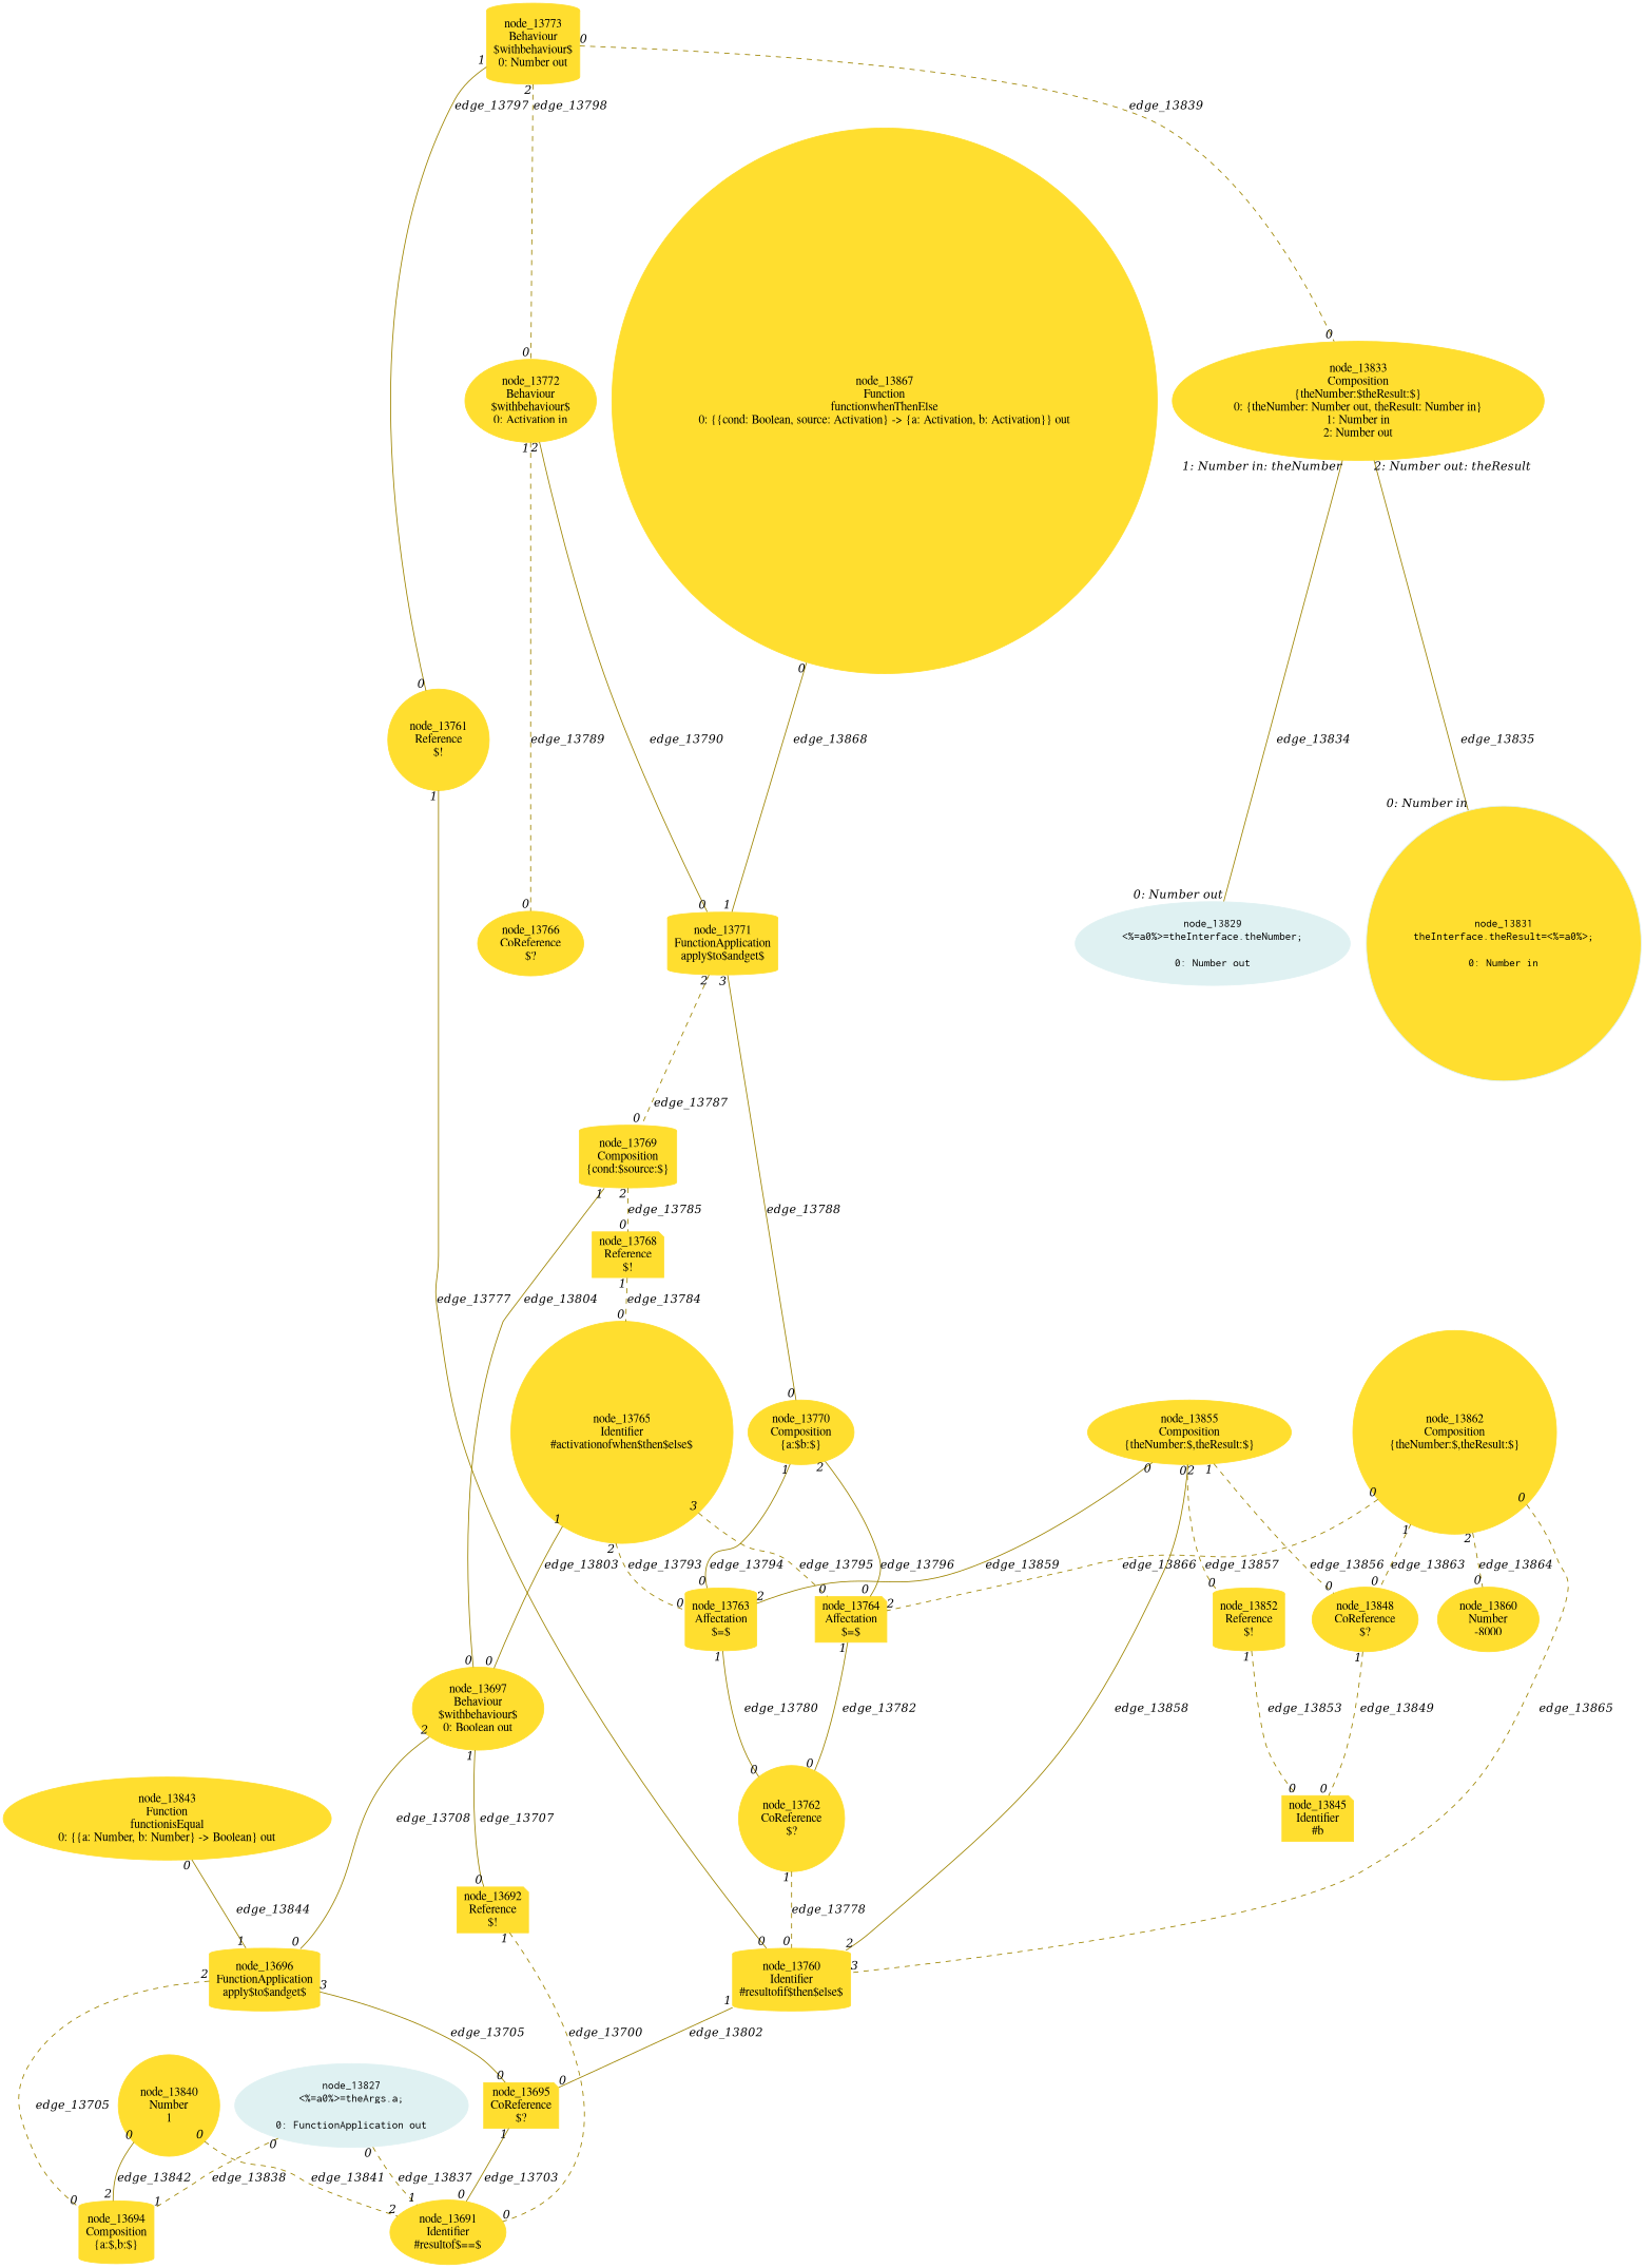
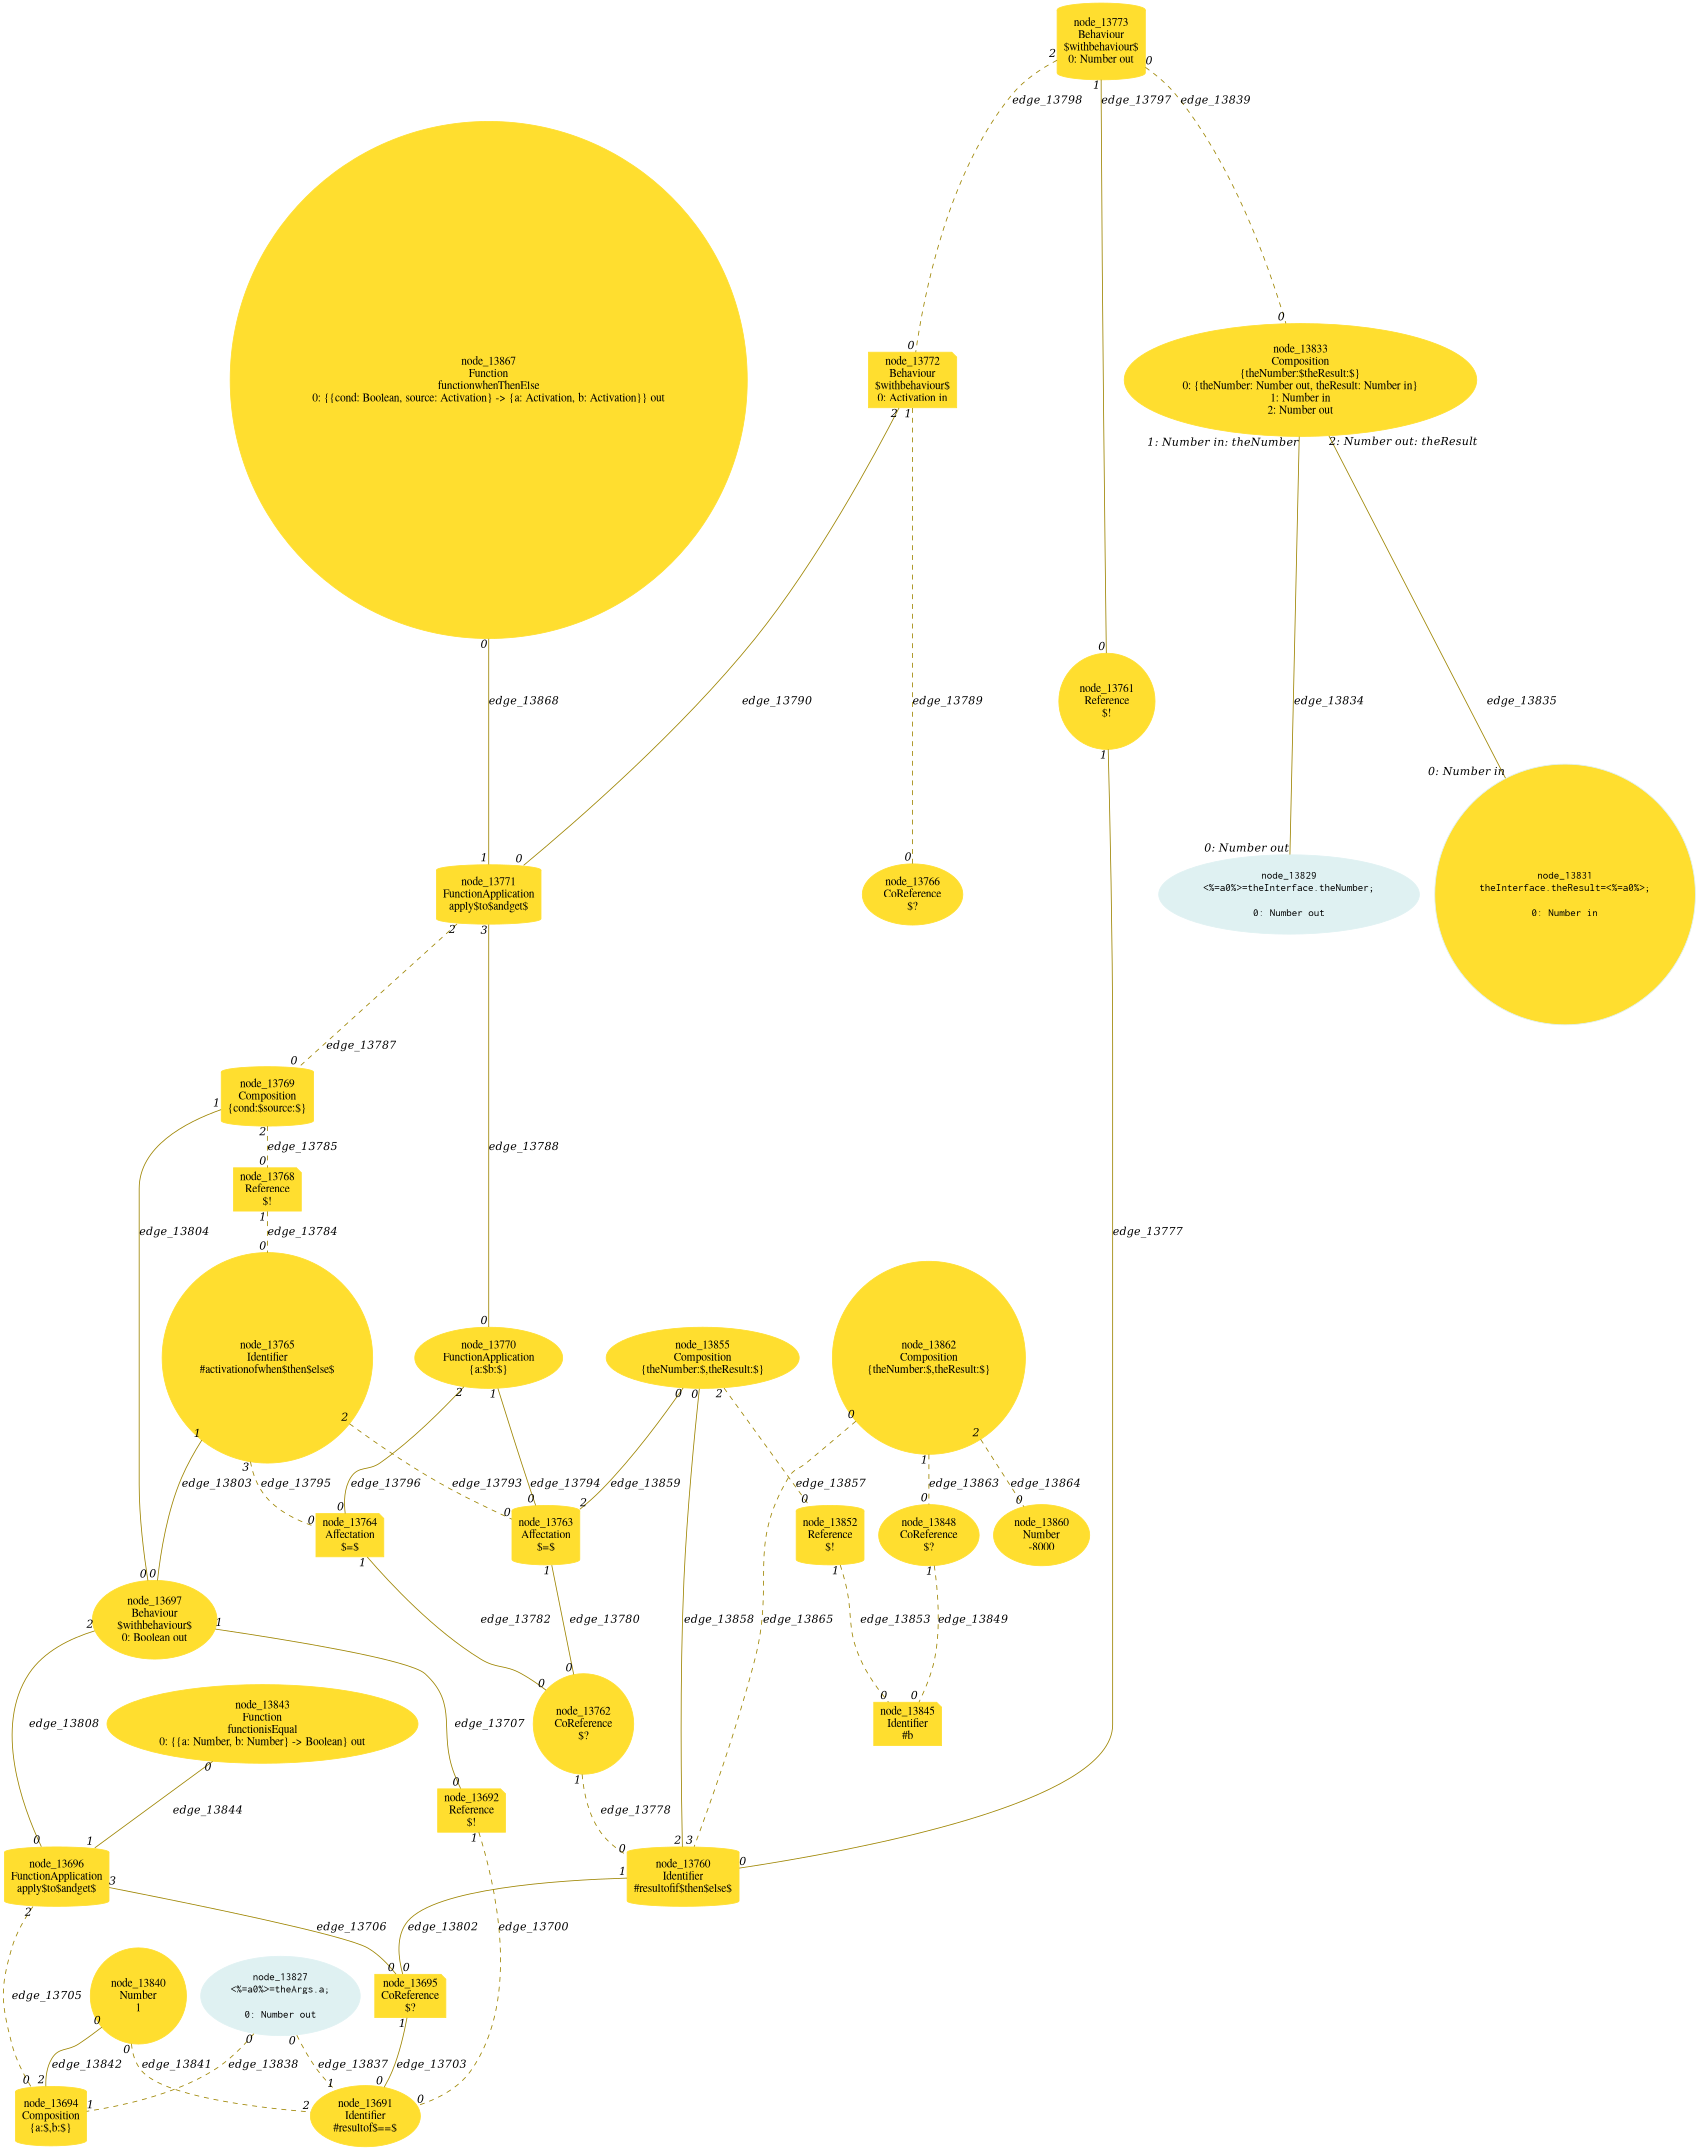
  digraph {
    node [color="#ffde2f" fontname=Times shape=ellipse style=filled]
    edge [arrowHead=none arrowsize=1 color="#9d8400" dir=none fontname="Times-Italic" headlabel=0 style=dashed taillabel=1]
    n1 [label="node_13691\nIdentifier\n#resultof$==$\n"]
    n2 [label="node_13692\nReference\n$!\n" shape=note]
    n3 [label="node_13694\nComposition\n{a:$,b:$}\n" shape=cylinder]
    n4 [label="node_13695\nCoReference\n$?\n" shape=note]
    n5 [label="node_13696\nFunctionApplication\napply$to$andget$\n" shape=cylinder]
    n6 [label="node_13697\nBehaviour\n$withbehaviour$\n0: Boolean out"]
    n7 [label="node_13760\nIdentifier\n#resultofif$then$else$\n" shape=cylinder]
    n8 [label="node_13761\nReference\n$!\n" shape=circle]
    n9 [label="node_13762\nCoReference\n$?\n" shape=circle]
    n10 [label="node_13763\nAffectation\n$=$\n" shape=cylinder]
    n11 [label="node_13764\nAffectation\n$=$\n" shape=note]
    n12 [label="node_13765\nIdentifier\n#activationofwhen$then$else$\n" shape=circle]
    n13 [label="node_13766\nCoReference\n$?\n"]
    n14 [label="node_13768\nReference\n$!\n" shape=note]
    n15 [label="node_13769\nComposition\n{cond:$source:$}\n" shape=cylinder]
-   n16 [label="node_13770\nComposition\n{a:$b:$}\n"]
+   n16 [label="node_13770\nFunctionApplication\n{a:$b:$}\n"]
    n17 [label="node_13771\nFunctionApplication\napply$to$andget$\n" shape=cylinder]
-   n18 [label="node_13772\nBehaviour\n$withbehaviour$\n0: Activation in"]
+   n18 [label="node_13772\nBehaviour\n$withbehaviour$\n0: Activation in" shape=note]
    n19 [label="node_13773\nBehaviour\n$withbehaviour$\n0: Number out" shape=cylinder]
    n20 [label="node_13833\nComposition\n{theNumber:$theResult:$}\n0: {theNumber: Number out, theResult: Number in}\n1: Number in\n2: Number out"]
    n21 [color="#dff1f2" fontname=Courier label="node_13829\n<%=a0%>=theInterface.theNumber;\n\n0: Number out"]
    n22 [color="#dff1f2" fillcolor="#ffde2f" fontname=Courier label="node_13831\ntheInterface.theResult=<%=a0%>;\n\n0: Number in" shape=circle]
-   n23 [color="#dff1f2" fontname=Courier label="node_13827\n<%=a0%>=theArgs.a;\n\n0: FunctionApplication out"]
+   n23 [color="#dff1f2" fontname=Courier label="node_13827\n<%=a0%>=theArgs.a;\n\n0: Number out"]
    n24 [label="node_13840\nNumber\n1\n" shape=circle]
    n25 [label="node_13843\nFunction\nfunctionisEqual\n0: {{a: Number, b: Number} -> Boolean} out"]
    n26 [label="node_13845\nIdentifier\n#b\n" shape=note]
    n27 [label="node_13848\nCoReference\n$?\n"]
    n28 [label="node_13852\nReference\n$!\n" shape=cylinder]
    n29 [label="node_13855\nComposition\n{theNumber:$,theResult:$}\n"]
    n30 [label="node_13860\nNumber\n-8000\n"]
    n31 [label="node_13862\nComposition\n{theNumber:$,theResult:$}\n" shape=circle]
    n32 [label="node_13867\nFunction\nfunctionwhenThenElse\n0: {{cond: Boolean, source: Activation} -> {a: Activation, b: Activation}} out" shape=circle]
    n2 -> n1 [label=edge_13700]
    n4 -> n1 [label=edge_13703 style=solid]
    n5 -> n3 [label=edge_13705 taillabel=2]
-   n5 -> n4 [label=edge_13705 style=solid taillabel=3]
+   n5 -> n4 [label=edge_13706 style=solid taillabel=3]
    n6 -> n2 [label=edge_13707 style=solid]
-   n6 -> n5 [label=edge_13708 style=solid taillabel=2]
+   n6 -> n5 [label=edge_13808 style=solid taillabel=2]
    n7 -> n4 [label=edge_13802 style=solid]
    n8 -> n7 [label=edge_13777 style=solid]
    n9 -> n7 [label=edge_13778]
    n10 -> n9 [label=edge_13780 style=solid]
    n11 -> n9 [label=edge_13782 style=solid]
    n12 -> n6 [label=edge_13803 style=solid]
    n12 -> n10 [label=edge_13793 taillabel=2]
    n12 -> n11 [label=edge_13795 taillabel=3]
    n14 -> n12 [label=edge_13784]
    n15 -> n6 [label=edge_13804 style=solid]
    n15 -> n14 [label=edge_13785 taillabel=2]
    n16 -> n10 [label=edge_13794 style=solid]
    n16 -> n11 [label=edge_13796 style=solid taillabel=2]
    n17 -> n15 [label=edge_13787 taillabel=2]
    n17 -> n16 [label=edge_13788 style=solid taillabel=3]
    n18 -> n13 [label=edge_13789]
    n18 -> n17 [label=edge_13790 style=solid taillabel=2]
    n19 -> n8 [label=edge_13797 style=solid]
    n19 -> n18 [label=edge_13798 taillabel=2]
    n19 -> n20 [label=edge_13839 taillabel=0]
    n20 -> n21 [headlabel="0: Number out" label=edge_13834 style=solid taillabel="1: Number in: theNumber"]
    n20 -> n22 [headlabel="0: Number in" label=edge_13835 style=solid taillabel="2: Number out: theResult"]
    n23 -> n1 [headlabel=1 label=edge_13837 taillabel=0]
    n23 -> n3 [headlabel=1 label=edge_13838 taillabel=0]
    n24 -> n1 [headlabel=2 label=edge_13841 taillabel=0]
    n24 -> n3 [headlabel=2 label=edge_13842 style=solid taillabel=0]
    n25 -> n5 [headlabel=1 label=edge_13844 style=solid taillabel=0]
    n27 -> n26 [label=edge_13849]
    n28 -> n26 [label=edge_13853]
    n29 -> n7 [headlabel=2 label=edge_13858 style=solid taillabel=0]
    n29 -> n10 [headlabel=2 label=edge_13859 style=solid taillabel=0]
-   n29 -> n27 [label=edge_13856]
    n29 -> n28 [label=edge_13857 taillabel=2]
    n31 -> n7 [headlabel=3 label=edge_13865 taillabel=0]
-   n31 -> n11 [headlabel=2 label=edge_13866 taillabel=0]
    n31 -> n27 [label=edge_13863]
    n31 -> n30 [label=edge_13864 taillabel=2]
    n32 -> n17 [headlabel=1 label=edge_13868 style=solid taillabel=0]
  }
